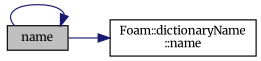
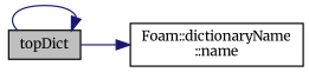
  digraph {
    rankdir=LR
    fontname=Merriweather
    node [color=black fontname=Merriweather fontsize=10 shape=record]
    edge [color=midnightblue fontname=Merriweather fontsize=10 labelfontname=Helvetica labelfontsize=10 style=solid]
-   n1 [fillcolor=grey75 fontcolor=black height=0.2 label=name style=filled width=0.4]
+   n1 [fillcolor=grey75 fontcolor=black height=0.2 label=topDict style=filled width=0.4]
    n2 [height=0.2 label="Foam::dictionaryName\l::name" width=0.4]
    n1 -> n1
    n1 -> n2
  }
